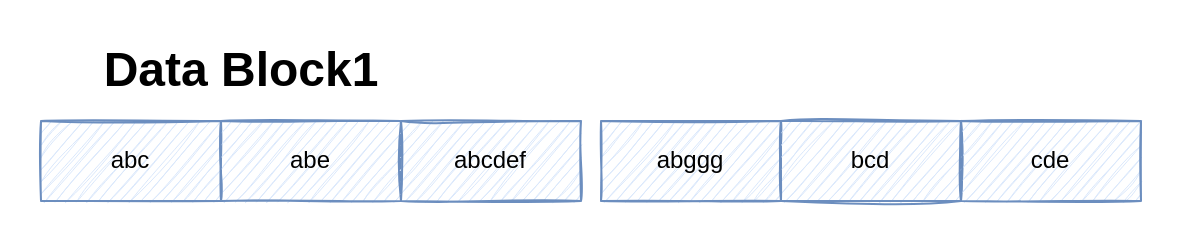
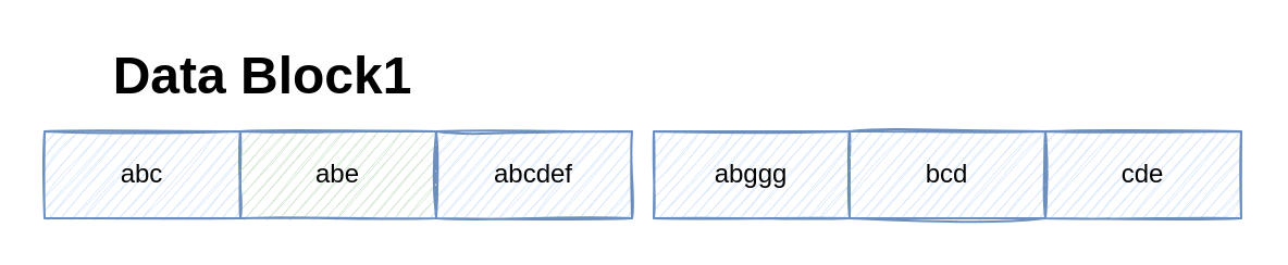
  <mxCell id="0" />
  <mxCell id="1" parent="0" />
  <mxCell id="2" value="Data Block1" style="text;html=1;align=center;verticalAlign=middle;resizable=0;points=[];autosize=1;fontSize=24;fontStyle=1;" parent="1" vertex="1"><mxGeometry x="45" y="20" width="150" height="30" as="geometry" /></mxCell>
  <mxCell id="3" value="" style="group" vertex="1" connectable="0" parent="1"><mxGeometry x="20" y="60" width="270" height="40" as="geometry" /></mxCell>
  <mxCell id="4" value="abc" style="whiteSpace=wrap;html=1;sketch=1;fillColor=#dae8fc;strokeColor=#6c8ebf;" parent="3" vertex="1"><mxGeometry width="90" height="40" as="geometry" /></mxCell>
- <mxCell id="5" value="abe" style="whiteSpace=wrap;html=1;sketch=1;fillColor=#dae8fc;strokeColor=#6c8ebf;" vertex="1" parent="3"><mxGeometry x="90" width="90" height="40" as="geometry" /></mxCell>
+ <mxCell id="5" value="abe" style="whiteSpace=wrap;html=1;sketch=1;fillColor=#d5e8d4;strokeColor=#6c8ebf;" vertex="1" parent="3"><mxGeometry x="90" width="90" height="40" as="geometry" /></mxCell>
  <mxCell id="6" value="abcdef" style="whiteSpace=wrap;html=1;sketch=1;fillColor=#dae8fc;strokeColor=#6c8ebf;" vertex="1" parent="3"><mxGeometry x="180" width="90" height="40" as="geometry" /></mxCell>
  <mxCell id="7" value="" style="group" vertex="1" connectable="0" parent="1"><mxGeometry x="300" y="60" width="270" height="40" as="geometry" /></mxCell>
  <mxCell id="8" value="abggg" style="whiteSpace=wrap;html=1;sketch=1;fillColor=#dae8fc;strokeColor=#6c8ebf;" vertex="1" parent="7"><mxGeometry width="90" height="40" as="geometry" /></mxCell>
  <mxCell id="9" value="bcd" style="whiteSpace=wrap;html=1;sketch=1;fillColor=#dae8fc;strokeColor=#6c8ebf;" vertex="1" parent="7"><mxGeometry x="90" width="90" height="40" as="geometry" /></mxCell>
  <mxCell id="10" value="cde" style="whiteSpace=wrap;html=1;sketch=1;fillColor=#dae8fc;strokeColor=#6c8ebf;" vertex="1" parent="7"><mxGeometry x="180" width="90" height="40" as="geometry" /></mxCell>
